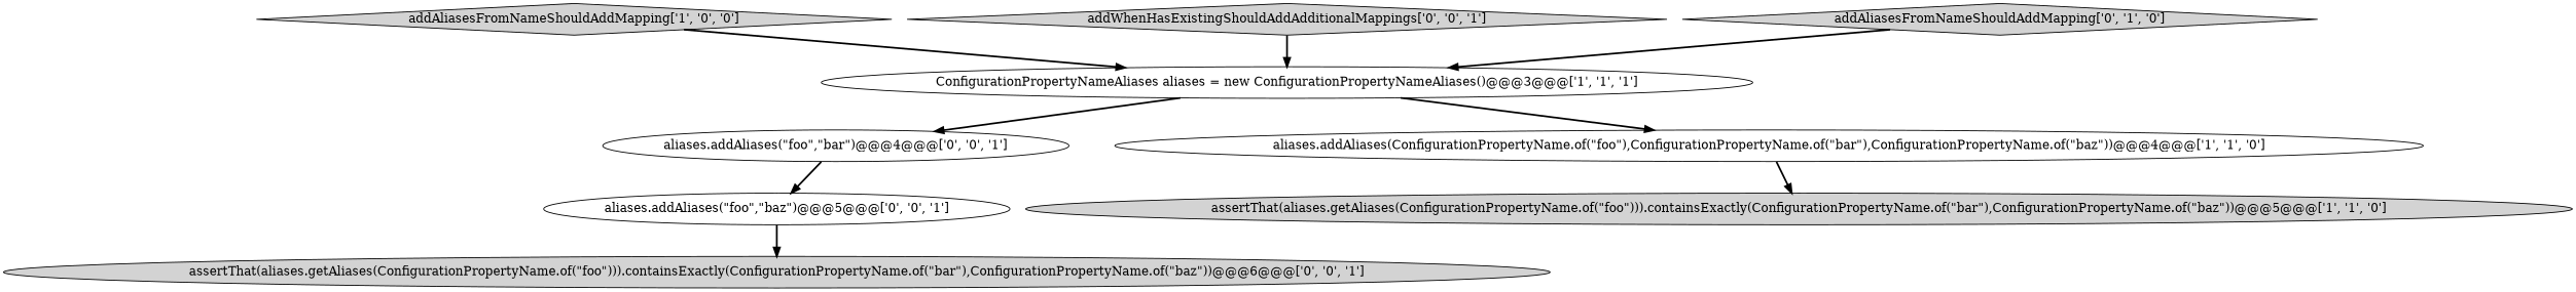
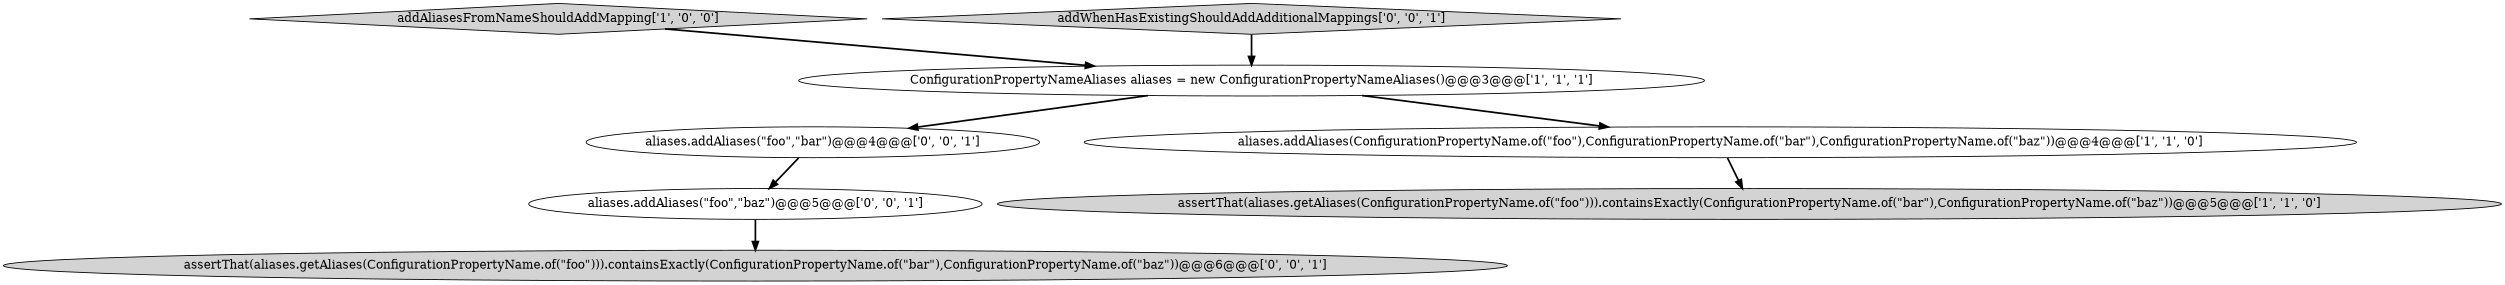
  digraph {
    node [fillcolor=lightgray shape=ellipse style=filled]
    edge [style=bold]
    n1 [label="addAliasesFromNameShouldAddMapping['1', '0', '0']" shape=diamond]
    n2 [fillcolor=white label="ConfigurationPropertyNameAliases aliases = new ConfigurationPropertyNameAliases()@@@3@@@['1', '1', '1']"]
    n3 [fillcolor=white label="aliases.addAliases(\"foo\",\"bar\")@@@4@@@['0', '0', '1']"]
    n4 [fillcolor=white label="aliases.addAliases(ConfigurationPropertyName.of(\"foo\"),ConfigurationPropertyName.of(\"bar\"),ConfigurationPropertyName.of(\"baz\"))@@@4@@@['1', '1', '0']"]
    n5 [fillcolor=white label="aliases.addAliases(\"foo\",\"baz\")@@@5@@@['0', '0', '1']"]
    n6 [label="assertThat(aliases.getAliases(ConfigurationPropertyName.of(\"foo\"))).containsExactly(ConfigurationPropertyName.of(\"bar\"),ConfigurationPropertyName.of(\"baz\"))@@@6@@@['0', '0', '1']"]
    n7 [label="assertThat(aliases.getAliases(ConfigurationPropertyName.of(\"foo\"))).containsExactly(ConfigurationPropertyName.of(\"bar\"),ConfigurationPropertyName.of(\"baz\"))@@@5@@@['1', '1', '0']"]
    n8 [label="addWhenHasExistingShouldAddAdditionalMappings['0', '0', '1']" shape=diamond]
-   n9 [label="addAliasesFromNameShouldAddMapping['0', '1', '0']" shape=diamond]
    n1 -> n2
    n2 -> n3
    n2 -> n4
    n3 -> n5
    n4 -> n7
    n5 -> n6
    n8 -> n2
-   n9 -> n2
  }
